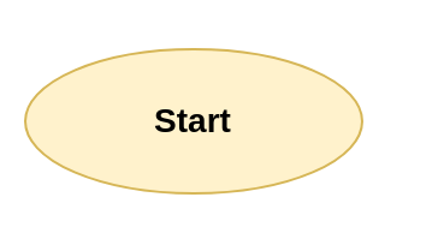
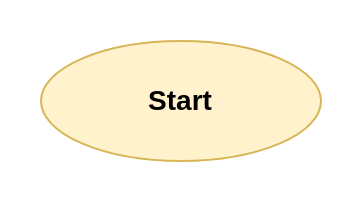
  <mxCell id="0" />
  <mxCell id="1" parent="0" />
- <mxCell id="2" value="&lt;b&gt;&lt;font style=&quot;font-size: 14px;&quot;&gt;Start&lt;/font&gt;&lt;/b&gt;" style="ellipse;whiteSpace=wrap;html=1;fillColor=#fff2cc;strokeColor=#d6b656;" vertex="1" parent="1"><mxGeometry x="10" y="20" width="140" height="60" as="geometry" /></mxCell>
+ <mxCell id="2" value="&lt;b&gt;&lt;font style=&quot;font-size: 14px;&quot;&gt;Start&lt;/font&gt;&lt;/b&gt;" style="ellipse;whiteSpace=wrap;html=1;fillColor=#fff2cc;strokeColor=#d6b656;" vertex="1" parent="1"><mxGeometry x="20" y="20" width="140" height="60" as="geometry" /></mxCell>
